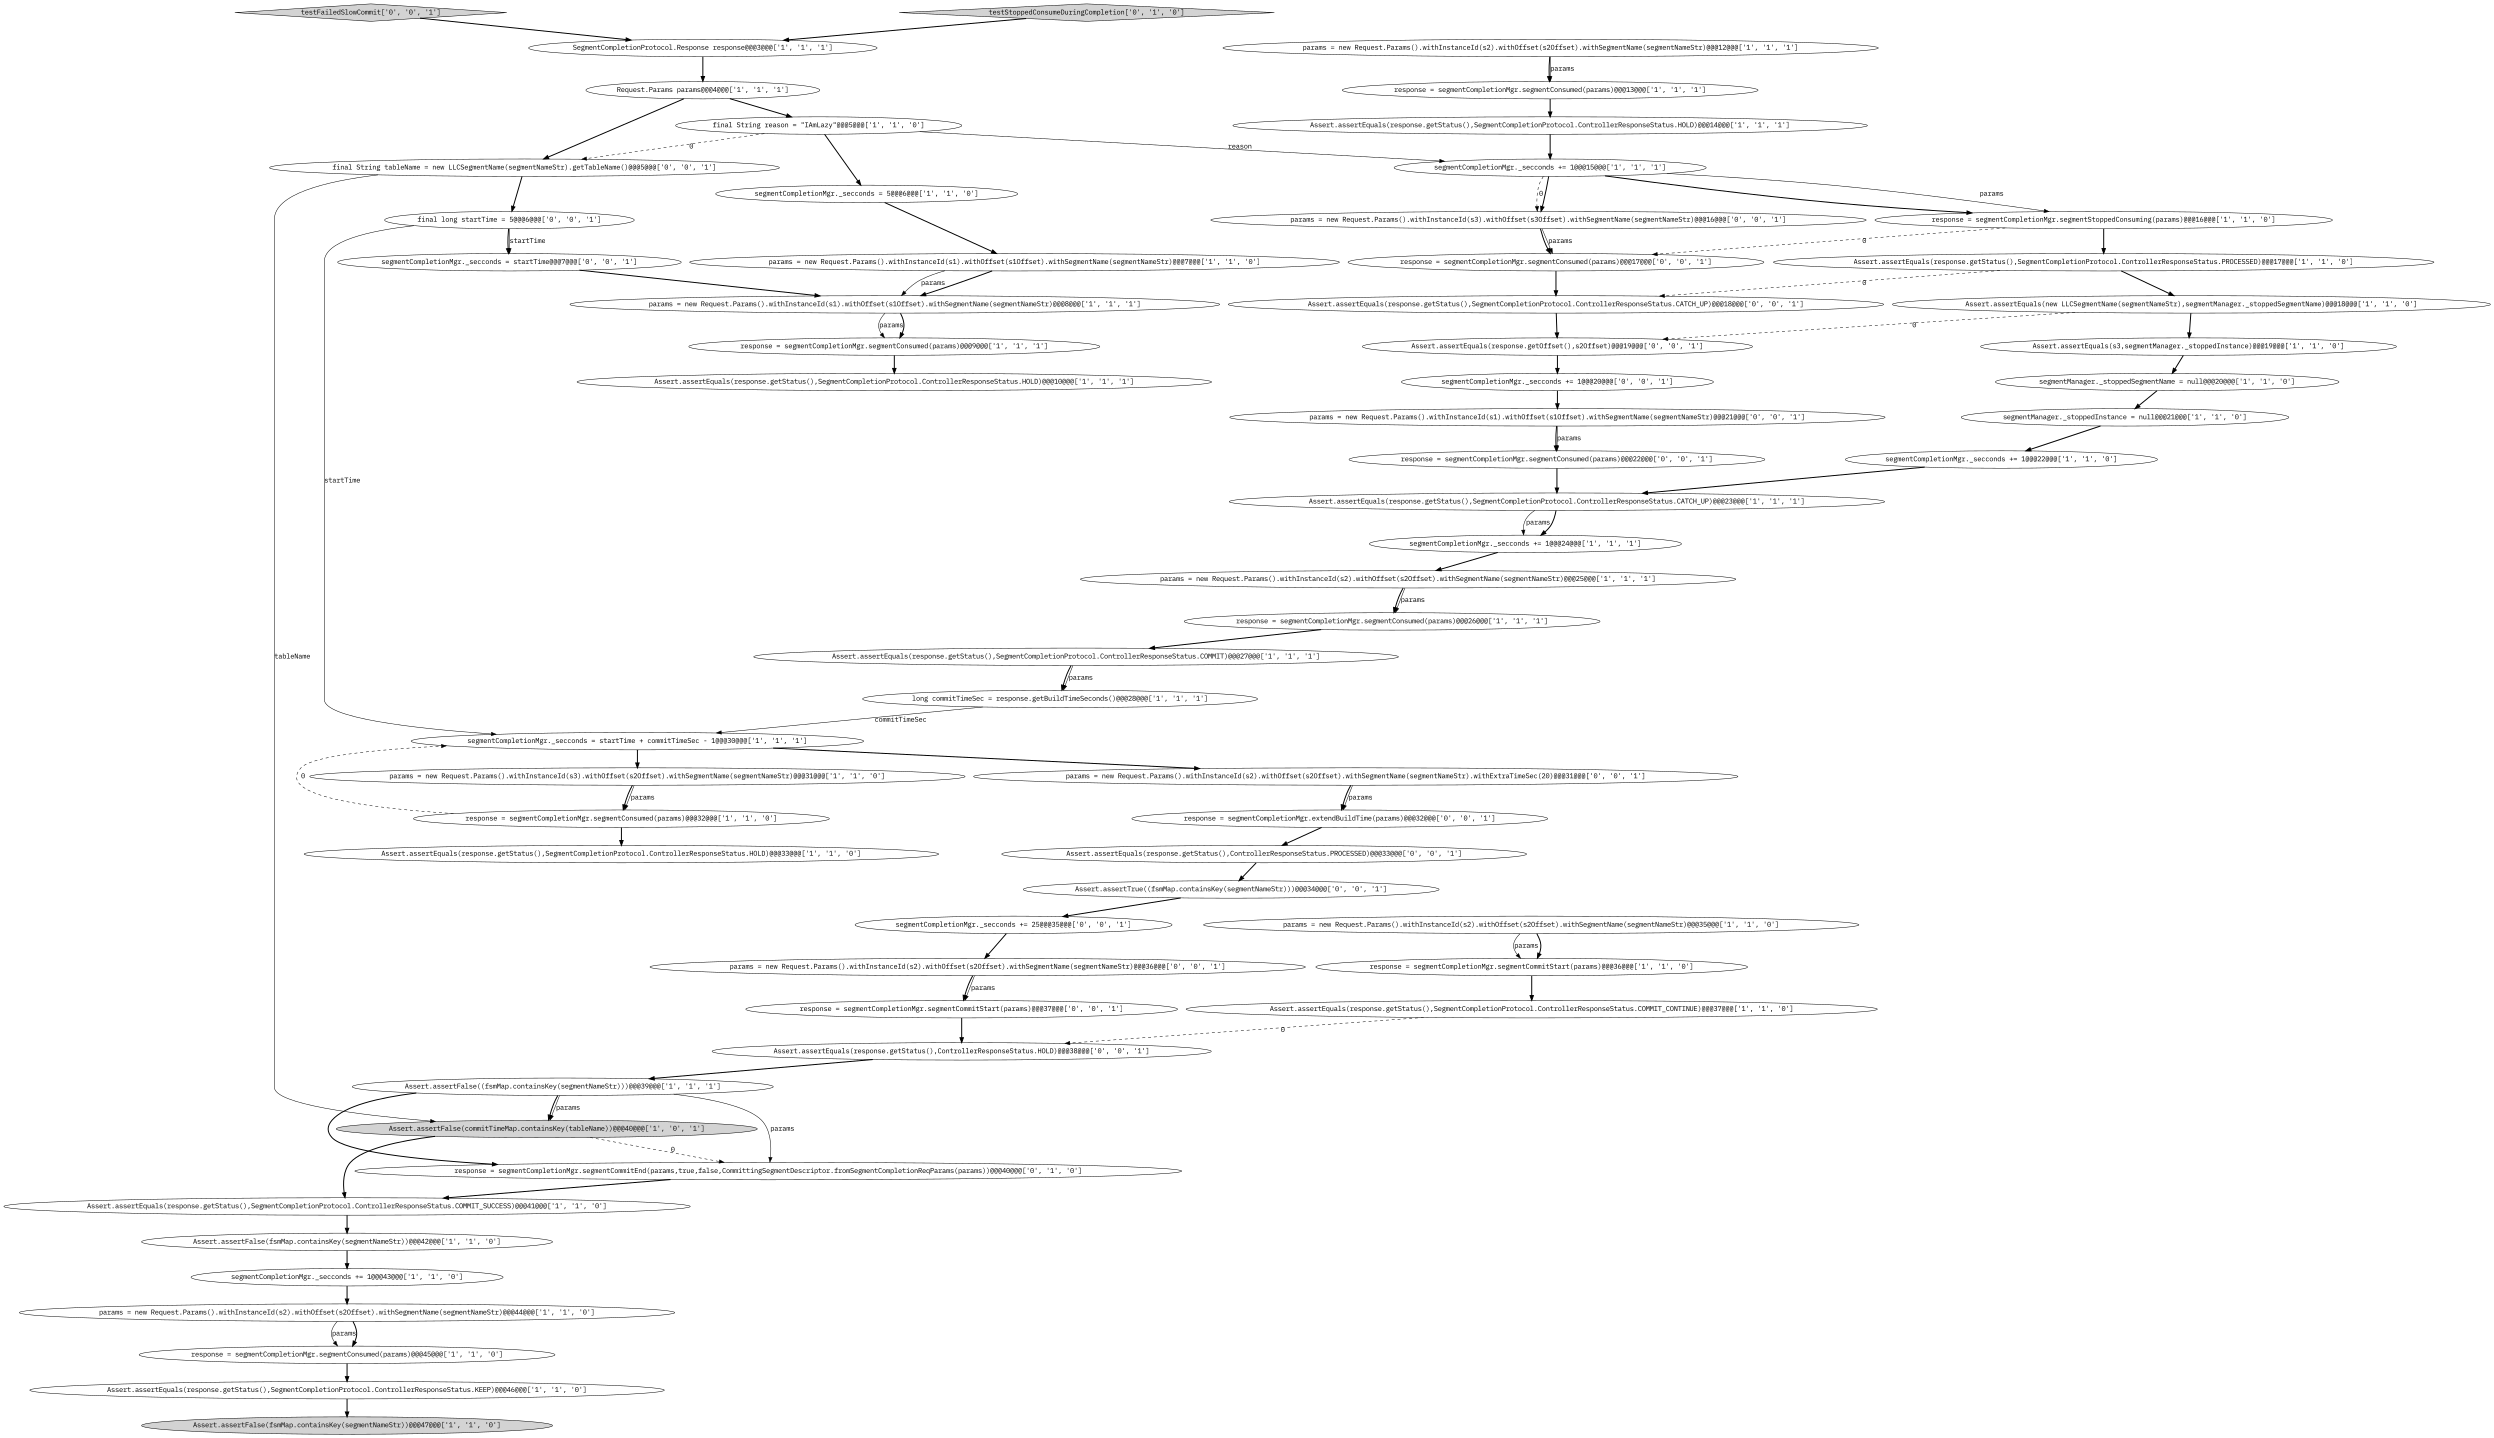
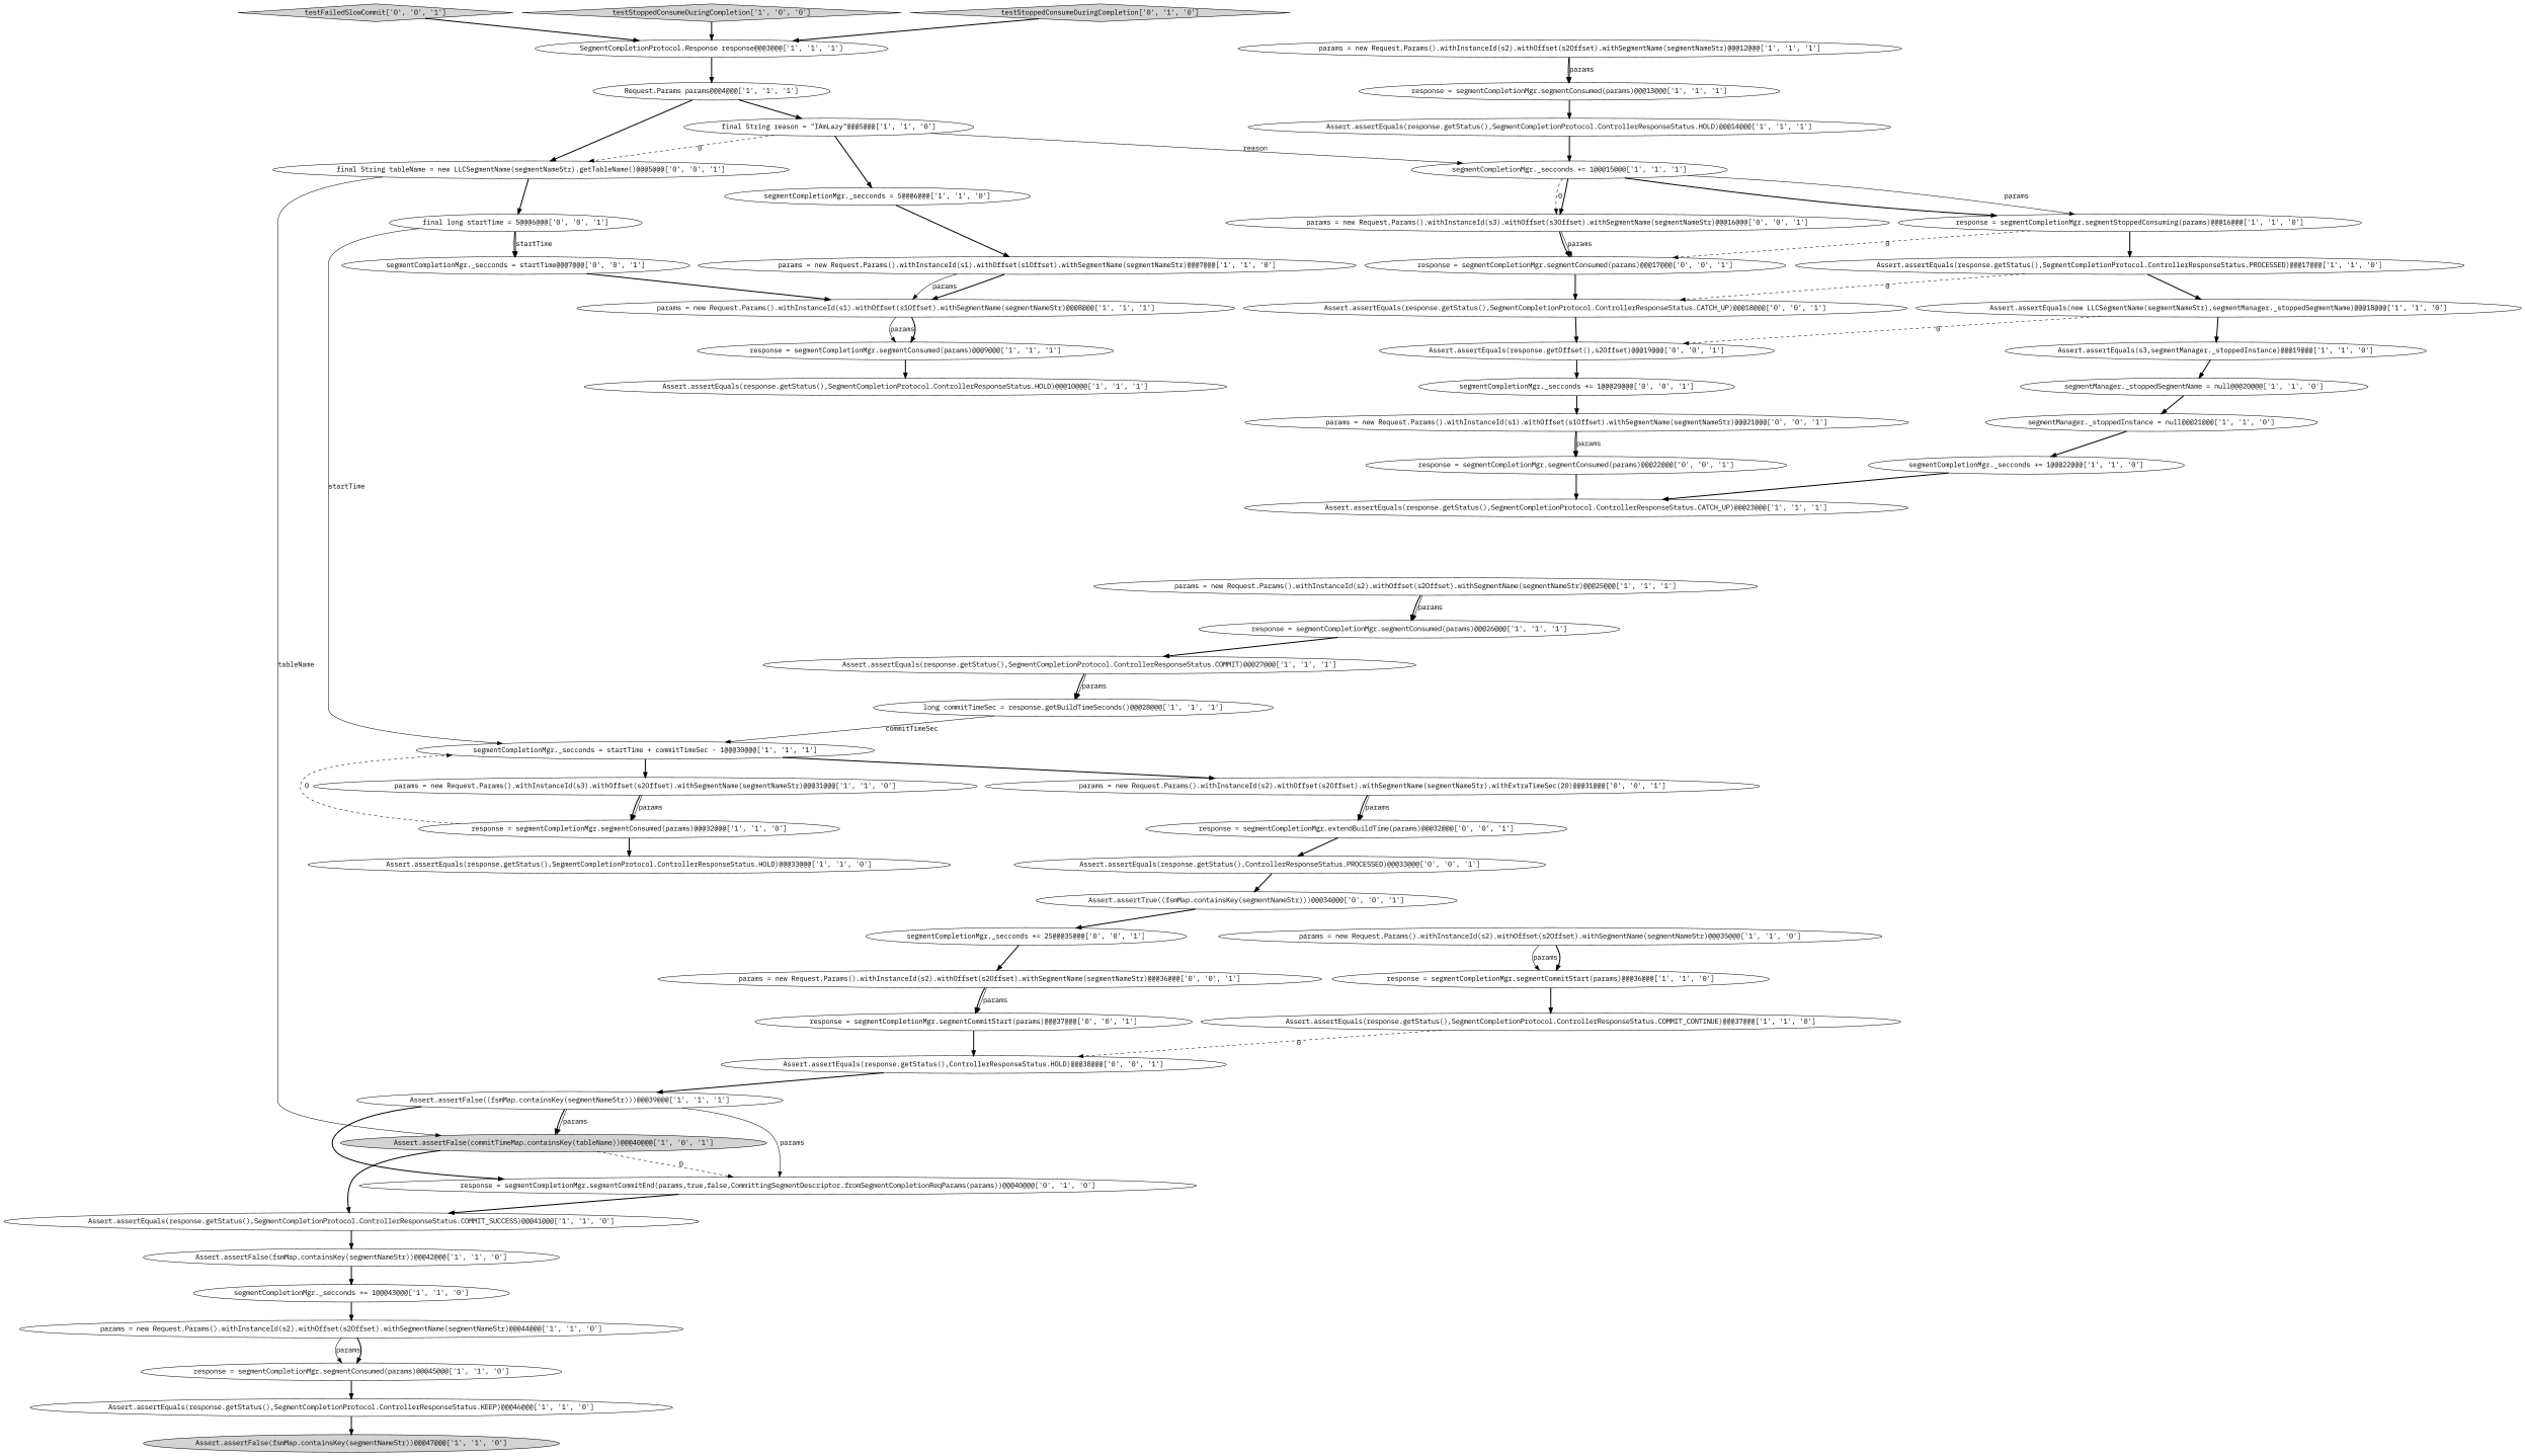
  digraph {
    fontname="IBM Plex Mono"
    node [fillcolor=white fontname="IBM Plex Mono" shape=ellipse style=filled]
    edge [fontname="IBM Plex Mono" style=bold]
    n1 [label="SegmentCompletionProtocol.Response response@@@3@@@['1', '1', '1']"]
    n2 [label="Request.Params params@@@4@@@['1', '1', '1']"]
    n3 [label="final String reason = \"IAmLazy\"@@@5@@@['1', '1', '0']"]
    n4 [label="final String tableName = new LLCSegmentName(segmentNameStr).getTableName()@@@5@@@['0', '0', '1']"]
    n5 [label="segmentManager._stoppedSegmentName = null@@@20@@@['1', '1', '0']"]
    n6 [label="segmentManager._stoppedInstance = null@@@21@@@['1', '1', '0']"]
    n7 [label="segmentCompletionMgr._secconds += 1@@@22@@@['1', '1', '0']"]
    n8 [label="segmentCompletionMgr._secconds = startTime + commitTimeSec - 1@@@30@@@['1', '1', '1']"]
    n9 [label="params = new Request.Params().withInstanceId(s3).withOffset(s2Offset).withSegmentName(segmentNameStr)@@@31@@@['1', '1', '0']"]
    n10 [label="params = new Request.Params().withInstanceId(s2).withOffset(s2Offset).withSegmentName(segmentNameStr).withExtraTimeSec(20)@@@31@@@['0', '0', '1']"]
    n11 [label="response = segmentCompletionMgr.segmentConsumed(params)@@@32@@@['1', '1', '0']"]
    n12 [label="response = segmentCompletionMgr.extendBuildTime(params)@@@32@@@['0', '0', '1']"]
    n13 [label="Assert.assertFalse((fsmMap.containsKey(segmentNameStr)))@@@39@@@['1', '1', '1']"]
    n14 [fillcolor=lightgray label="Assert.assertFalse(commitTimeMap.containsKey(tableName))@@@40@@@['1', '0', '1']"]
    n15 [label="response = segmentCompletionMgr.segmentCommitEnd(params,true,false,CommittingSegmentDescriptor.fromSegmentCompletionReqParams(params))@@@40@@@['0', '1', '0']"]
    n16 [label="Assert.assertEquals(response.getStatus(),SegmentCompletionProtocol.ControllerResponseStatus.COMMIT_SUCCESS)@@@41@@@['1', '1', '0']"]
    n17 [label="params = new Request.Params().withInstanceId(s1).withOffset(s1Offset).withSegmentName(segmentNameStr)@@@8@@@['1', '1', '1']"]
    n18 [label="response = segmentCompletionMgr.segmentConsumed(params)@@@9@@@['1', '1', '1']"]
    n19 [label="Assert.assertEquals(response.getStatus(),SegmentCompletionProtocol.ControllerResponseStatus.HOLD)@@@10@@@['1', '1', '1']"]
    n20 [label="Assert.assertTrue((fsmMap.containsKey(segmentNameStr)))@@@34@@@['0', '0', '1']"]
    n21 [label="segmentCompletionMgr._secconds += 25@@@35@@@['0', '0', '1']"]
    n22 [label="params = new Request.Params().withInstanceId(s2).withOffset(s2Offset).withSegmentName(segmentNameStr)@@@36@@@['0', '0', '1']"]
    n23 [label="response = segmentCompletionMgr.segmentConsumed(params)@@@26@@@['1', '1', '1']"]
    n24 [label="Assert.assertEquals(response.getStatus(),SegmentCompletionProtocol.ControllerResponseStatus.COMMIT)@@@27@@@['1', '1', '1']"]
    n25 [label="long commitTimeSec = response.getBuildTimeSeconds()@@@28@@@['1', '1', '1']"]
    n26 [label="Assert.assertEquals(response.getStatus(),SegmentCompletionProtocol.ControllerResponseStatus.HOLD)@@@33@@@['1', '1', '0']"]
    n27 [label="Assert.assertEquals(s3,segmentManager._stoppedInstance)@@@19@@@['1', '1', '0']"]
    n28 [label="Assert.assertEquals(response.getStatus(),ControllerResponseStatus.PROCESSED)@@@33@@@['0', '0', '1']"]
-   n29 [label="segmentCompletionMgr._secconds += 1@@@24@@@['1', '1', '1']"]
    n30 [label="params = new Request.Params().withInstanceId(s2).withOffset(s2Offset).withSegmentName(segmentNameStr)@@@25@@@['1', '1', '1']"]
    n31 [label="response = segmentCompletionMgr.segmentConsumed(params)@@@22@@@['0', '0', '1']"]
    n32 [label="Assert.assertEquals(response.getStatus(),SegmentCompletionProtocol.ControllerResponseStatus.CATCH_UP)@@@23@@@['1', '1', '1']"]
    n33 [label="Assert.assertEquals(response.getStatus(),SegmentCompletionProtocol.ControllerResponseStatus.KEEP)@@@46@@@['1', '1', '0']"]
    n34 [fillcolor=lightgray label="Assert.assertFalse(fsmMap.containsKey(segmentNameStr))@@@47@@@['1', '1', '0']"]
    n35 [label="segmentCompletionMgr._secconds += 1@@@20@@@['0', '0', '1']"]
    n36 [label="params = new Request.Params().withInstanceId(s1).withOffset(s1Offset).withSegmentName(segmentNameStr)@@@21@@@['0', '0', '1']"]
    n37 [label="segmentCompletionMgr._secconds += 1@@@15@@@['1', '1', '1']"]
    n38 [label="response = segmentCompletionMgr.segmentStoppedConsuming(params)@@@16@@@['1', '1', '0']"]
    n39 [label="params = new Request.Params().withInstanceId(s3).withOffset(s3Offset).withSegmentName(segmentNameStr)@@@16@@@['0', '0', '1']"]
    n40 [label="response = segmentCompletionMgr.segmentConsumed(params)@@@17@@@['0', '0', '1']"]
    n41 [label="Assert.assertEquals(response.getStatus(),SegmentCompletionProtocol.ControllerResponseStatus.PROCESSED)@@@17@@@['1', '1', '0']"]
    n42 [fillcolor=lightgray label="testFailedSlowCommit['0', '0', '1']" shape=diamond]
    n43 [label="Assert.assertEquals(response.getStatus(),SegmentCompletionProtocol.ControllerResponseStatus.CATCH_UP)@@@18@@@['0', '0', '1']"]
    n44 [label="Assert.assertEquals(new LLCSegmentName(segmentNameStr),segmentManager._stoppedSegmentName)@@@18@@@['1', '1', '0']"]
    n45 [label="Assert.assertFalse(fsmMap.containsKey(segmentNameStr))@@@42@@@['1', '1', '0']"]
    n46 [label="segmentCompletionMgr._secconds = 5@@@6@@@['1', '1', '0']"]
    n47 [label="params = new Request.Params().withInstanceId(s1).withOffset(s1Offset).withSegmentName(segmentNameStr)@@@7@@@['1', '1', '0']"]
    n48 [label="segmentCompletionMgr._secconds += 1@@@43@@@['1', '1', '0']"]
    n49 [label="params = new Request.Params().withInstanceId(s2).withOffset(s2Offset).withSegmentName(segmentNameStr)@@@44@@@['1', '1', '0']"]
    n50 [label="response = segmentCompletionMgr.segmentConsumed(params)@@@45@@@['1', '1', '0']"]
    n51 [label="params = new Request.Params().withInstanceId(s2).withOffset(s2Offset).withSegmentName(segmentNameStr)@@@35@@@['1', '1', '0']"]
    n52 [label="response = segmentCompletionMgr.segmentCommitStart(params)@@@36@@@['1', '1', '0']"]
    n53 [label="Assert.assertEquals(response.getStatus(),SegmentCompletionProtocol.ControllerResponseStatus.COMMIT_CONTINUE)@@@37@@@['1', '1', '0']"]
+   n54 [fillcolor=lightgray label="testStoppedConsumeDuringCompletion['1', '0', '0']" shape=diamond]
    n55 [label="response = segmentCompletionMgr.segmentCommitStart(params)@@@37@@@['0', '0', '1']"]
    n56 [label="Assert.assertEquals(response.getStatus(),ControllerResponseStatus.HOLD)@@@38@@@['0', '0', '1']"]
    n57 [label="params = new Request.Params().withInstanceId(s2).withOffset(s2Offset).withSegmentName(segmentNameStr)@@@12@@@['1', '1', '1']"]
    n58 [label="response = segmentCompletionMgr.segmentConsumed(params)@@@13@@@['1', '1', '1']"]
    n59 [label="Assert.assertEquals(response.getStatus(),SegmentCompletionProtocol.ControllerResponseStatus.HOLD)@@@14@@@['1', '1', '1']"]
    n60 [label="Assert.assertEquals(response.getOffset(),s2Offset)@@@19@@@['0', '0', '1']"]
    n61 [fillcolor=lightgray label="testStoppedConsumeDuringCompletion['0', '1', '0']" shape=diamond]
    n62 [label="final long startTime = 5@@@6@@@['0', '0', '1']"]
    n63 [label="segmentCompletionMgr._secconds = startTime@@@7@@@['0', '0', '1']"]
    n1 -> n2
    n2 -> n3
    n2 -> n4
    n3 -> n4 [label=0 style=dashed]
    n3 -> n37 [label=reason style=solid]
    n3 -> n46
    n4 -> n14 [label=tableName style=solid]
    n4 -> n62
    n5 -> n6
    n6 -> n7
    n7 -> n32
    n8 -> n9
    n8 -> n10
    n9 -> n11 [label=params style=solid]
    n9 -> n11
    n10 -> n12 [label=params style=solid]
    n10 -> n12
    n11 -> n8 [label=0 style=dashed]
    n11 -> n26
    n12 -> n28
    n13 -> n14
    n13 -> n14 [label=params style=solid]
    n13 -> n15
    n13 -> n15 [label=params style=solid]
    n14 -> n15 [label=0 style=dashed]
    n14 -> n16
    n15 -> n16
    n16 -> n45
    n17 -> n18 [label=params style=solid]
    n17 -> n18
    n18 -> n19
    n20 -> n21
    n21 -> n22
    n22 -> n55
    n22 -> n55 [label=params style=solid]
    n23 -> n24
    n24 -> n25
    n24 -> n25 [label=params style=solid]
    n25 -> n8 [label=commitTimeSec style=solid]
    n27 -> n5
    n28 -> n20
-   n29 -> n30
    n30 -> n23
    n30 -> n23 [label=params style=solid]
    n31 -> n32
-   n32 -> n29 [label=params style=solid]
-   n32 -> n29
    n33 -> n34
    n35 -> n36
    n36 -> n31 [label=params style=solid]
    n36 -> n31
    n37 -> n38 [label=params style=solid]
    n37 -> n38
    n37 -> n39 [label=0 style=dashed]
    n37 -> n39
    n38 -> n40 [label=0 style=dashed]
    n38 -> n41
    n39 -> n40 [label=params style=solid]
    n39 -> n40
    n40 -> n43
    n41 -> n43 [label=0 style=dashed]
    n41 -> n44
    n42 -> n1
    n43 -> n60
    n44 -> n27
    n44 -> n60 [label=0 style=dashed]
    n45 -> n48
    n46 -> n47
    n47 -> n17
    n47 -> n17 [label=params style=solid]
    n48 -> n49
    n49 -> n50 [label=params style=solid]
    n49 -> n50
    n50 -> n33
    n51 -> n52
    n51 -> n52 [label=params style=solid]
    n52 -> n53
    n53 -> n56 [label=0 style=dashed]
+   n54 -> n1
    n55 -> n56
    n56 -> n13
    n57 -> n58 [label=params style=solid]
    n57 -> n58
    n58 -> n59
    n59 -> n37
    n60 -> n35
    n61 -> n1
    n62 -> n8 [label=startTime style=solid]
    n62 -> n63 [label=startTime style=solid]
    n62 -> n63
    n63 -> n17
  }
